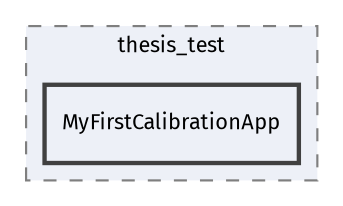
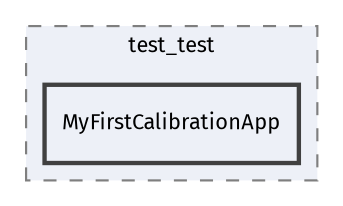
  digraph {
    compound=true
    fontname="Fira Sans"
    n1 [color=grey25 fillcolor="#edf0f7" fontname="Fira Sans" fontsize=10 label=MyFirstCalibrationApp shape=box style="filled,bold,"]
    subgraph cluster_1 {
      bgcolor="#edf0f7"
      fontsize=10
-     label=thesis_test
+     label=test_test
      pencolor=grey50
      style="filled,dashed,"
      n1
    }
  }
